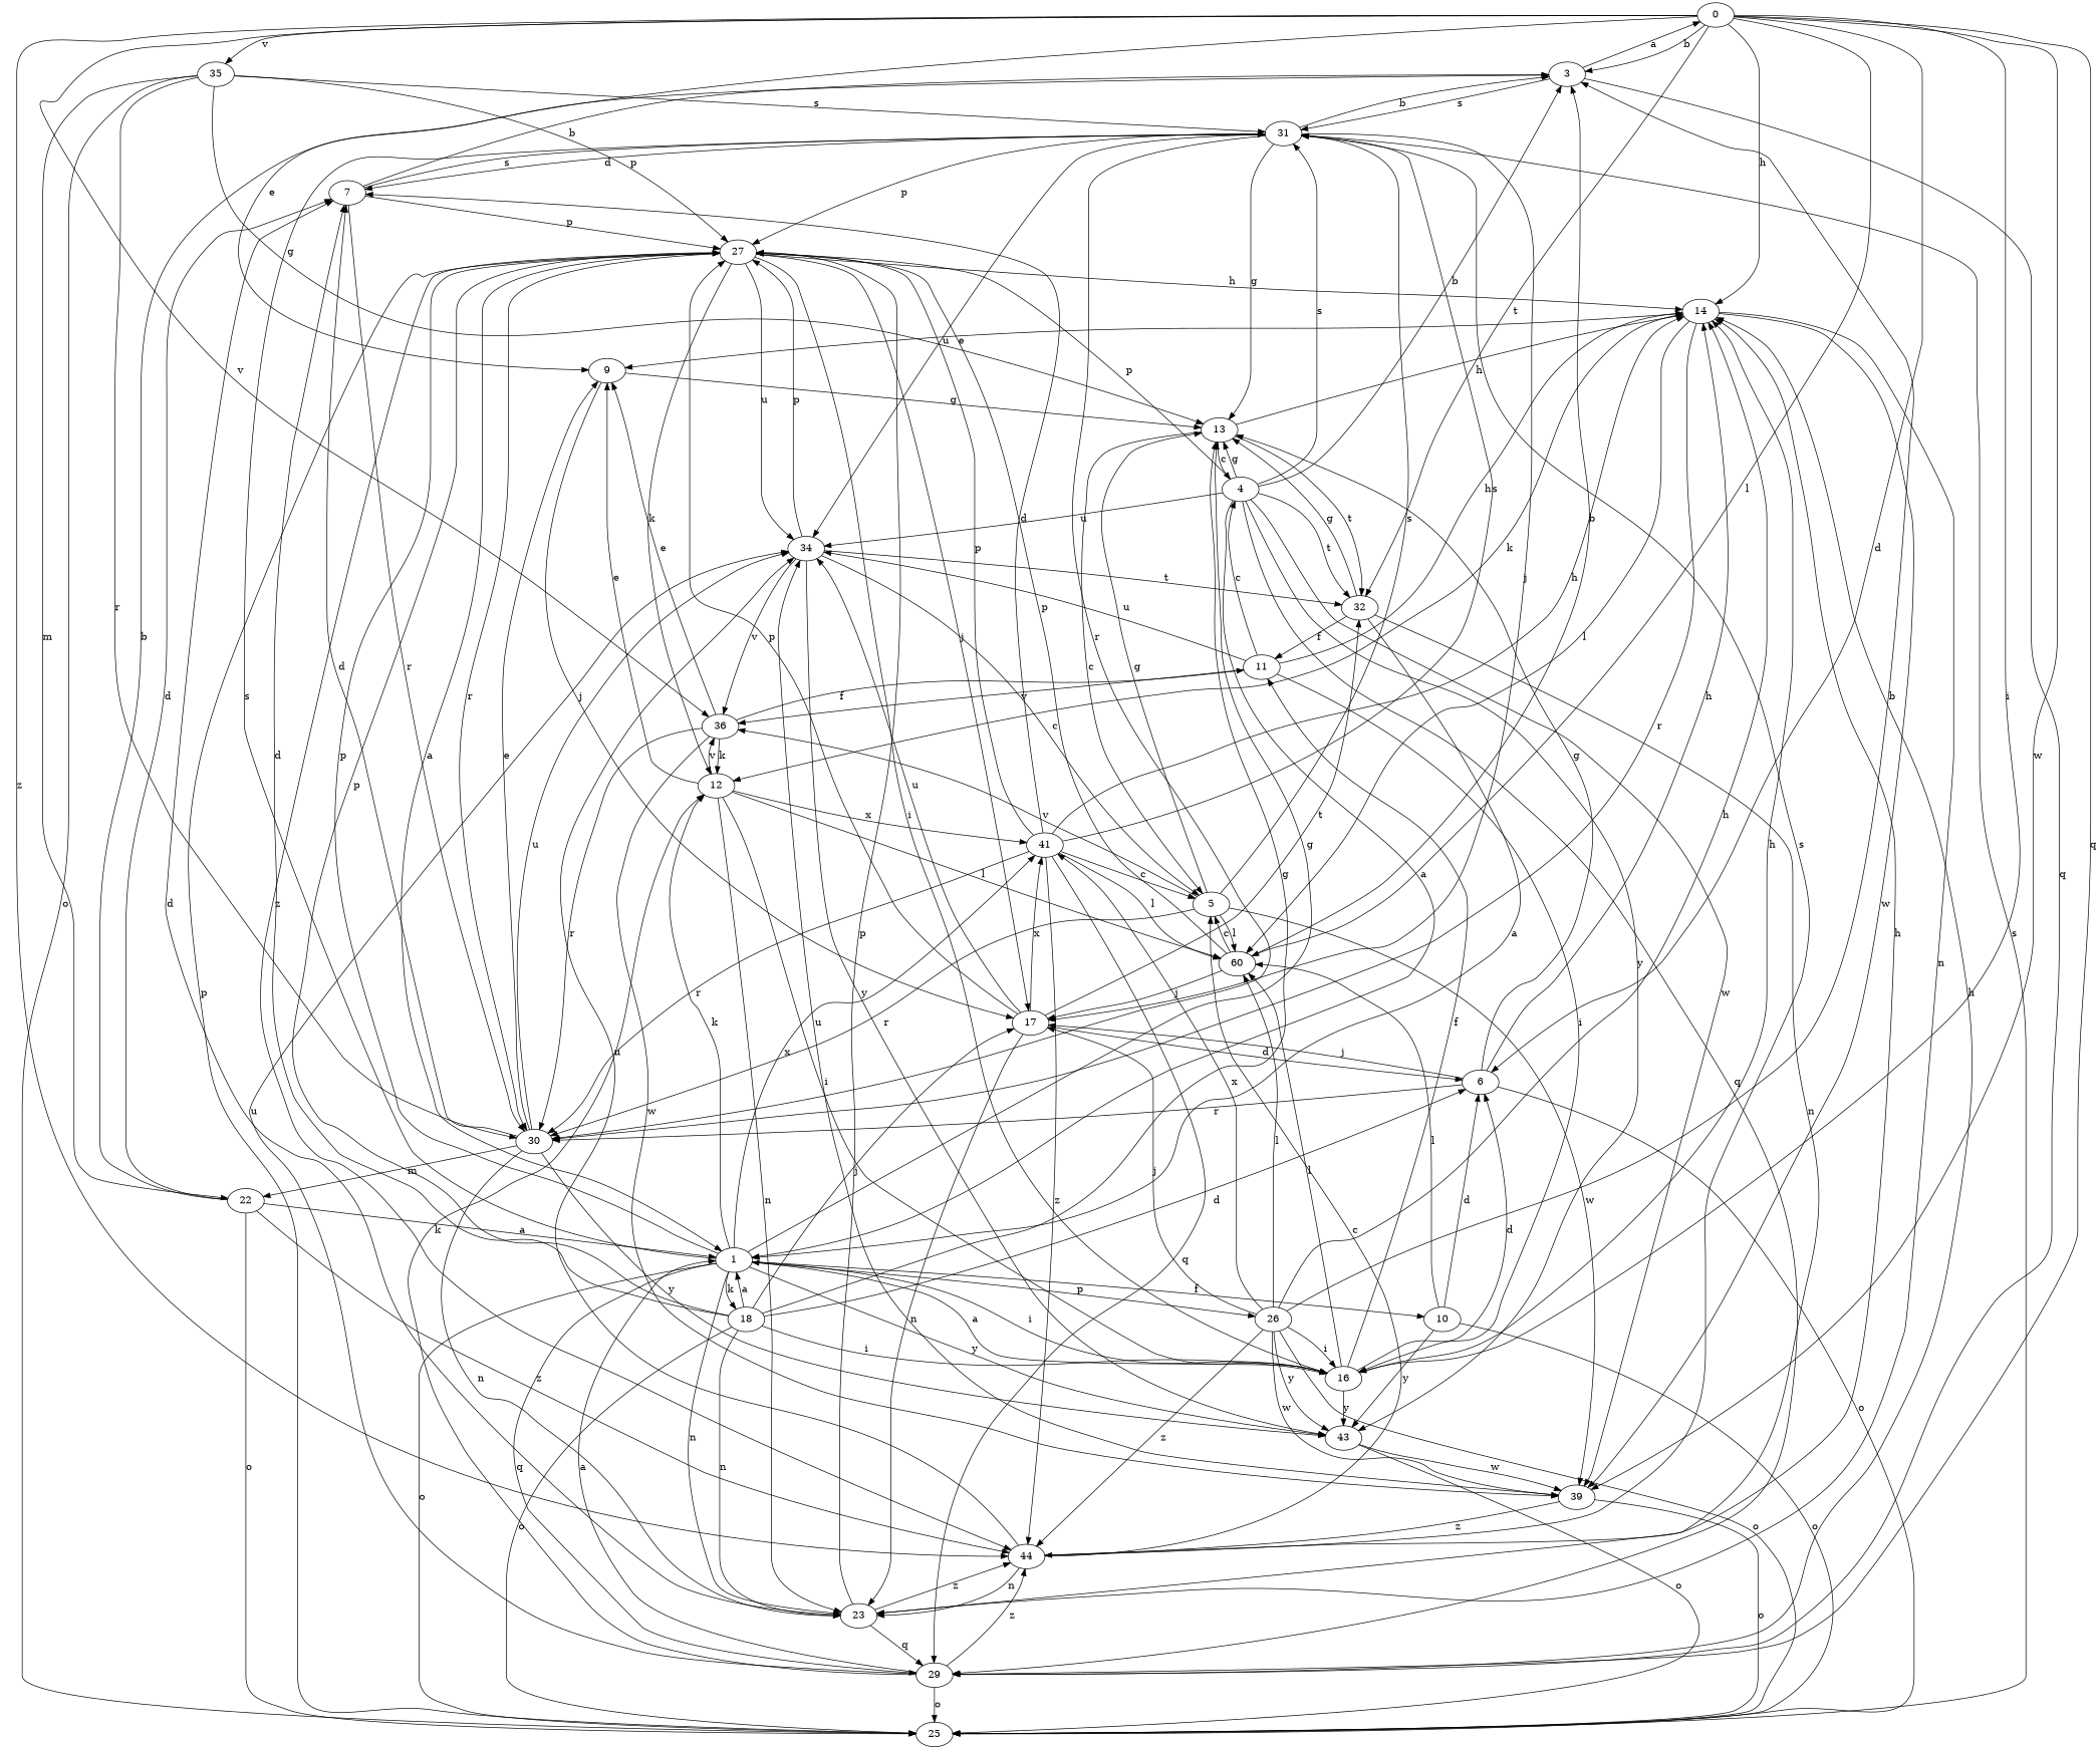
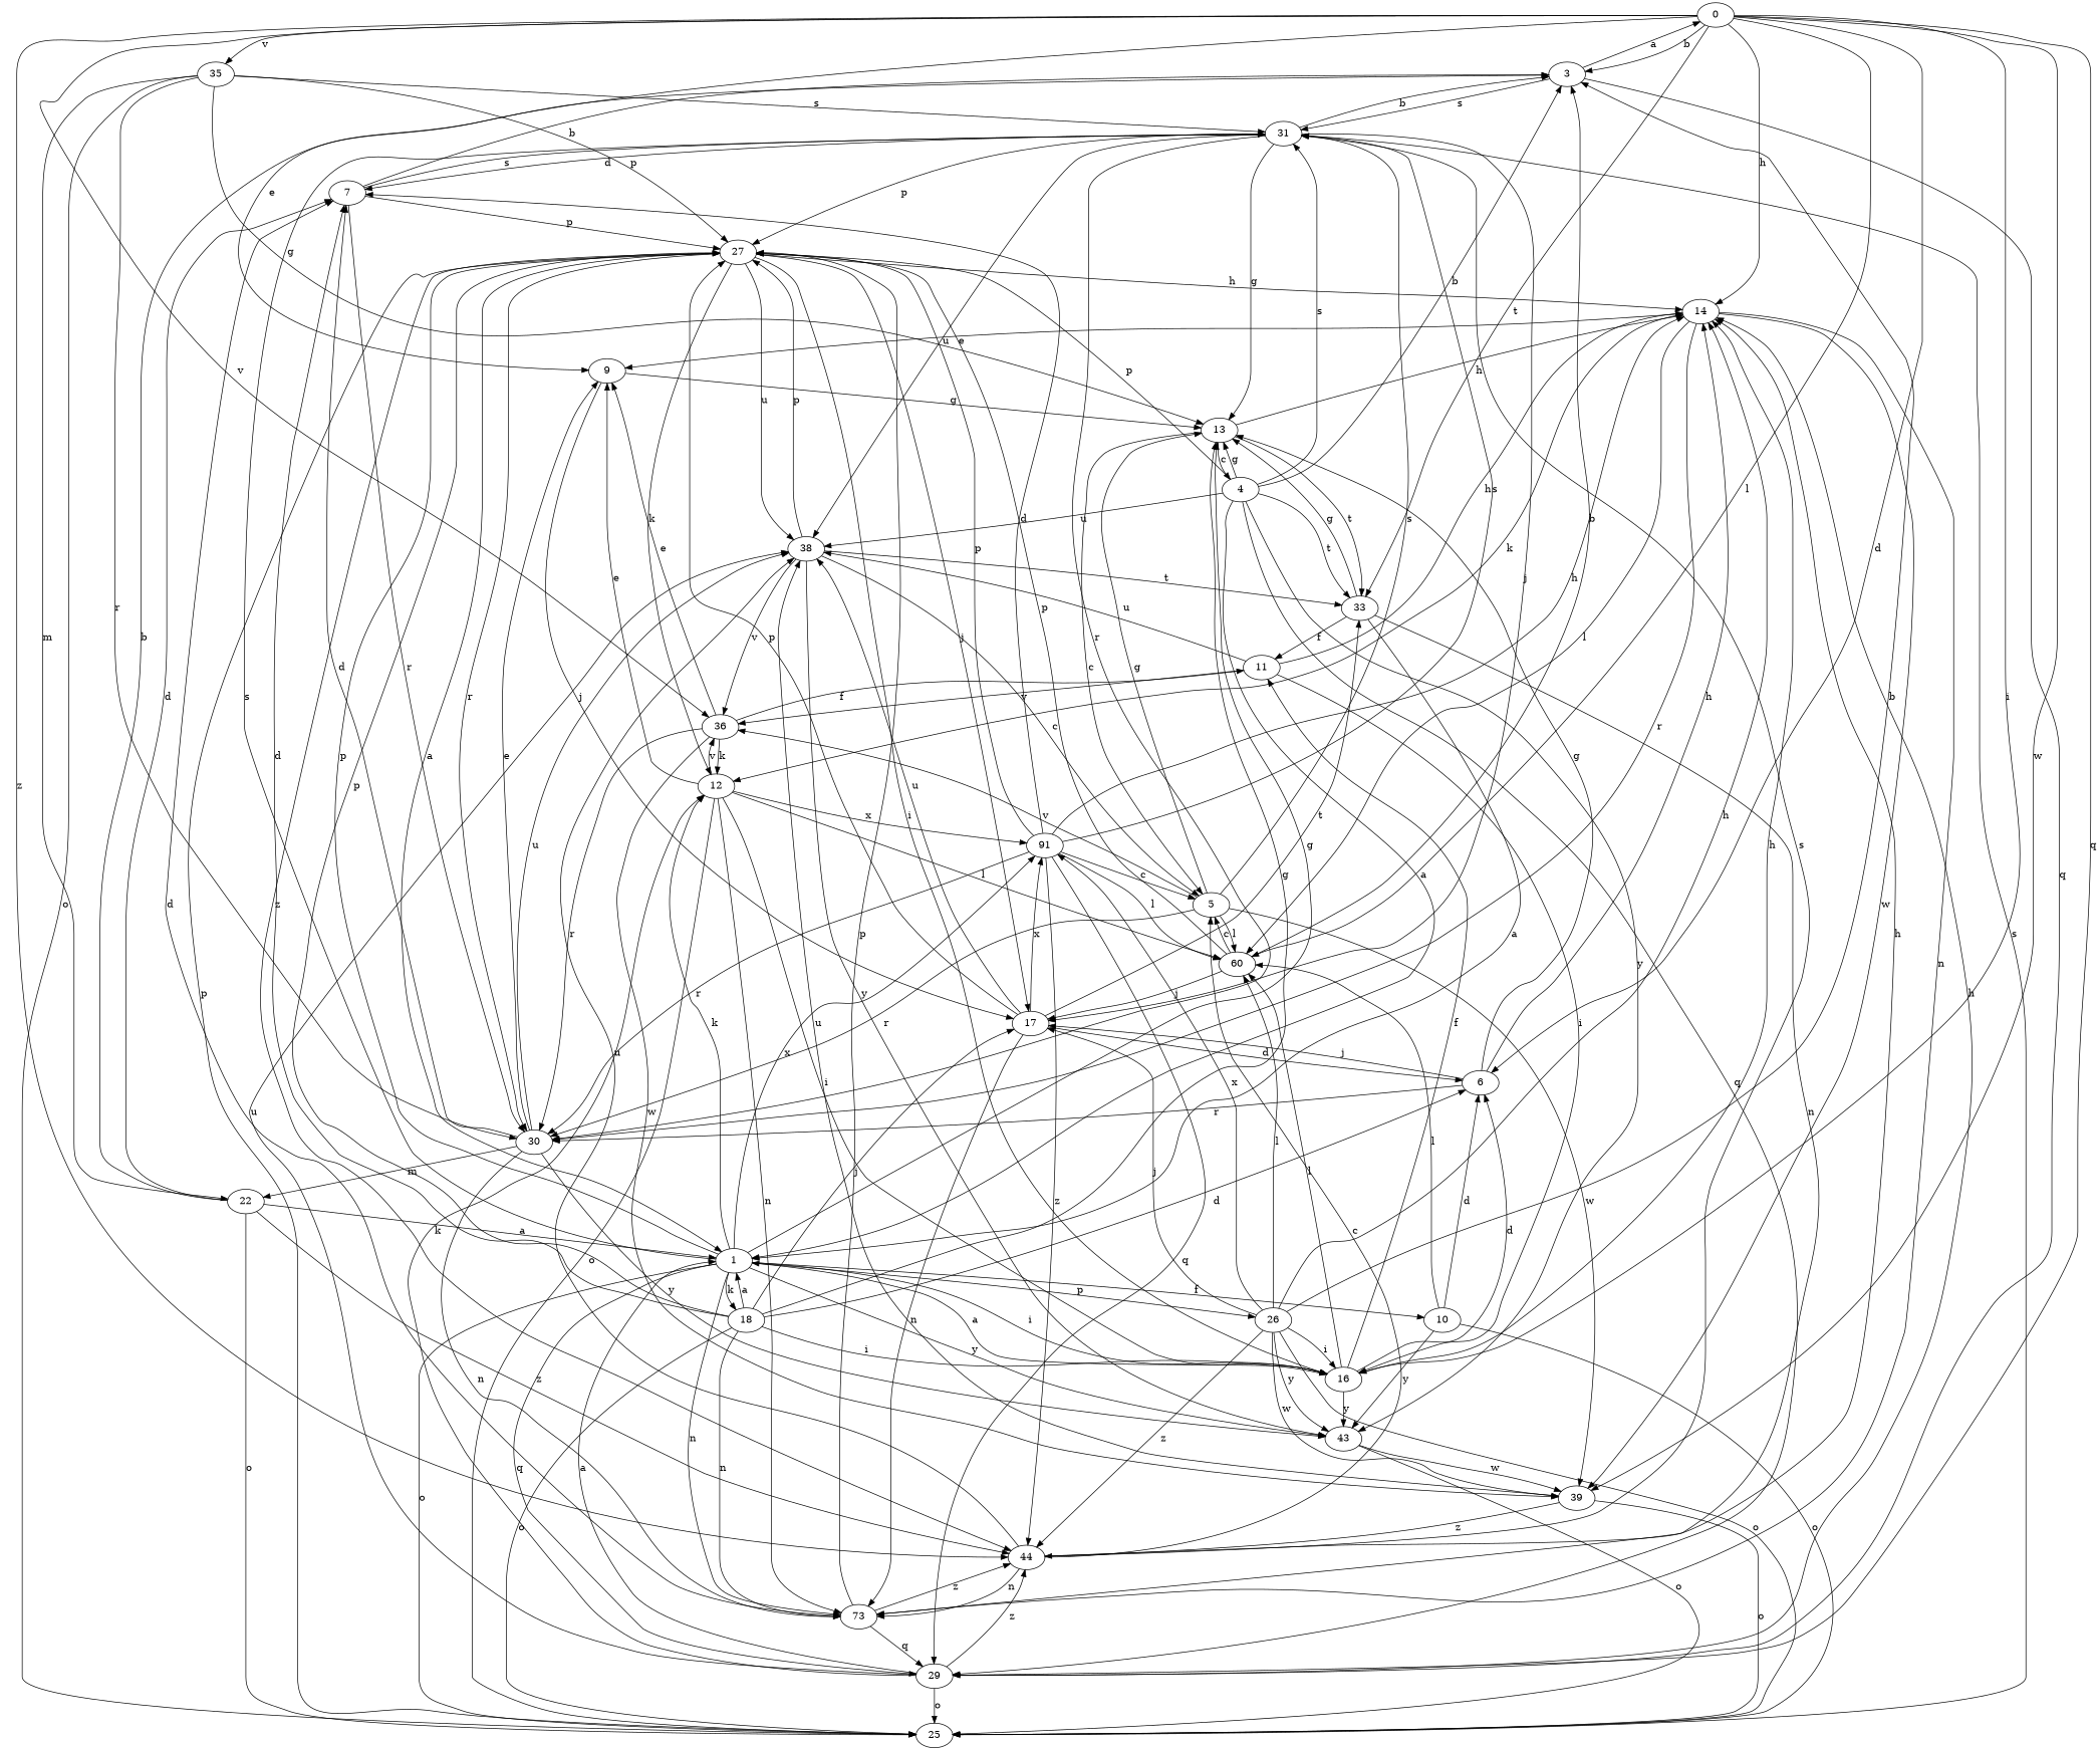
  strict digraph {
    fontname="DejaVu Serif"
    node [fontname="DejaVu Serif"]
    edge [fontname="DejaVu Serif"]
    0
    3
    6
    9
    14
    16
    n7 [label=60]
    29
-   33 [label=32]
+   33
    35
    36
    39
    44
    31
    13
    25
    30
    17
    n19 [label=12]
-   23
+   23 [label=73]
    1
    43
    11
    27
    5
-   34
+   34 [label=38]
    22
    10
    18
    26
-   41
+   41 [label=91]
    4
    7
    0 -> 3 [label=b]
    0 -> 6 [label=d]
    0 -> 9 [label=e]
    0 -> 14 [label=h]
    0 -> 16 [label=i]
    0 -> n7 [label=l]
    0 -> 29 [label=q]
    0 -> 33 [label=t]
    0 -> 35 [label=v]
    0 -> 36 [label=v]
    0 -> 39 [label=w]
    0 -> 44 [label=z]
    3 -> 0 [label=a]
    3 -> 29 [label=q]
    3 -> 31 [label=s]
    6 -> 14 [label=h]
    6 -> 13 [label=g]
-   6 -> 25 [label=o]
+   n19 -> 25 [label=o]
    6 -> 30 [label=r]
    6 -> 17 [label=j]
    9 -> 13 [label=g]
    9 -> 17 [label=j]
    14 -> 9 [label=e]
    14 -> n7 [label=l]
    14 -> 39 [label=w]
    14 -> 30 [label=r]
    14 -> n19 [label=k]
    14 -> 23 [label=n]
    16 -> 6 [label=d]
    16 -> 14 [label=h]
    16 -> n7 [label=l]
    16 -> 1 [label=a]
    16 -> 43 [label=y]
    16 -> 11 [label=f]
    n7 -> 3 [label=b]
    n7 -> 17 [label=j]
    n7 -> 27 [label=p]
    n7 -> 5 [label=c]
    29 -> 14 [label=h]
    29 -> 44 [label=z]
    29 -> 25 [label=o]
    29 -> n19 [label=k]
    29 -> 1 [label=a]
    29 -> 34 [label=u]
    33 -> 13 [label=g]
    33 -> 23 [label=n]
    33 -> 1 [label=a]
    33 -> 11 [label=f]
    35 -> 31 [label=s]
    35 -> 13 [label=g]
    35 -> 25 [label=o]
    35 -> 30 [label=r]
    35 -> 27 [label=p]
    35 -> 22 [label=m]
    36 -> 9 [label=e]
    36 -> 39 [label=w]
    36 -> 30 [label=r]
    36 -> n19 [label=k]
    36 -> 11 [label=f]
    39 -> 44 [label=z]
    39 -> 25 [label=o]
    39 -> 34 [label=u]
    44 -> 14 [label=h]
    44 -> 31 [label=s]
    44 -> 23 [label=n]
    44 -> 5 [label=c]
    44 -> 34 [label=u]
    31 -> 3 [label=b]
    31 -> 13 [label=g]
    31 -> 30 [label=r]
    31 -> 17 [label=j]
    31 -> 27 [label=p]
    31 -> 34 [label=u]
    31 -> 7 [label=d]
    13 -> 14 [label=h]
    13 -> 33 [label=t]
    13 -> 5 [label=c]
    13 -> 4 [label=c]
    25 -> 31 [label=s]
    25 -> 27 [label=p]
    30 -> 9 [label=e]
    30 -> 23 [label=n]
    30 -> 43 [label=y]
    30 -> 34 [label=u]
    30 -> 22 [label=m]
    30 -> 7 [label=d]
    17 -> 6 [label=d]
    17 -> 33 [label=t]
    17 -> 23 [label=n]
    17 -> 27 [label=p]
    17 -> 34 [label=u]
    17 -> 41 [label=x]
    n19 -> 9 [label=e]
    n19 -> 16 [label=i]
    n19 -> n7 [label=l]
    n19 -> 36 [label=v]
    n19 -> 23 [label=n]
    n19 -> 41 [label=x]
    23 -> 29 [label=q]
    23 -> 44 [label=z]
    23 -> 27 [label=p]
    23 -> 7 [label=d]
    1 -> 16 [label=i]
    1 -> 29 [label=q]
    1 -> 31 [label=s]
    1 -> 13 [label=g]
    1 -> 25 [label=o]
    1 -> n19 [label=k]
    1 -> 23 [label=n]
    1 -> 43 [label=y]
    1 -> 27 [label=p]
    1 -> 10 [label=f]
    1 -> 18 [label=k]
    1 -> 26 [label=p]
    1 -> 41 [label=x]
    43 -> 39 [label=w]
    43 -> 25 [label=o]
    11 -> 14 [label=h]
    11 -> 16 [label=i]
    11 -> 36 [label=v]
    11 -> 34 [label=u]
-   11 -> 4 [label=c]
    27 -> 14 [label=h]
    27 -> 16 [label=i]
    27 -> 44 [label=z]
    27 -> 30 [label=r]
    27 -> 17 [label=j]
    27 -> n19 [label=k]
    27 -> 1 [label=a]
    27 -> 34 [label=u]
    5 -> n7 [label=l]
    5 -> 36 [label=v]
    5 -> 39 [label=w]
    5 -> 31 [label=s]
    5 -> 13 [label=g]
    5 -> 30 [label=r]
    34 -> 33 [label=t]
    34 -> 36 [label=v]
    34 -> 43 [label=y]
    34 -> 27 [label=p]
    34 -> 5 [label=c]
    22 -> 3 [label=b]
    22 -> 44 [label=z]
    22 -> 25 [label=o]
    22 -> 1 [label=a]
    22 -> 7 [label=d]
    10 -> 6 [label=d]
    10 -> n7 [label=l]
    10 -> 25 [label=o]
    10 -> 43 [label=y]
    18 -> 6 [label=d]
    18 -> 16 [label=i]
    18 -> 13 [label=g]
    18 -> 25 [label=o]
    18 -> 17 [label=j]
    18 -> 23 [label=n]
    18 -> 1 [label=a]
    18 -> 27 [label=p]
    18 -> 7 [label=d]
    26 -> 3 [label=b]
    26 -> 14 [label=h]
    26 -> 16 [label=i]
    26 -> n7 [label=l]
    26 -> 39 [label=w]
    26 -> 44 [label=z]
    26 -> 25 [label=o]
    26 -> 17 [label=j]
    26 -> 43 [label=y]
    26 -> 41 [label=x]
    41 -> 14 [label=h]
    41 -> n7 [label=l]
    41 -> 29 [label=q]
    41 -> 44 [label=z]
    41 -> 31 [label=s]
    41 -> 30 [label=r]
    41 -> 27 [label=p]
    41 -> 5 [label=c]
    41 -> 7 [label=d]
    4 -> 3 [label=b]
    4 -> 29 [label=q]
    4 -> 33 [label=t]
-   4 -> 39 [label=w]
    4 -> 31 [label=s]
    4 -> 13 [label=g]
    4 -> 1 [label=a]
    4 -> 43 [label=y]
    4 -> 27 [label=p]
    4 -> 34 [label=u]
    7 -> 3 [label=b]
    7 -> 31 [label=s]
    7 -> 30 [label=r]
    7 -> 27 [label=p]
  }
